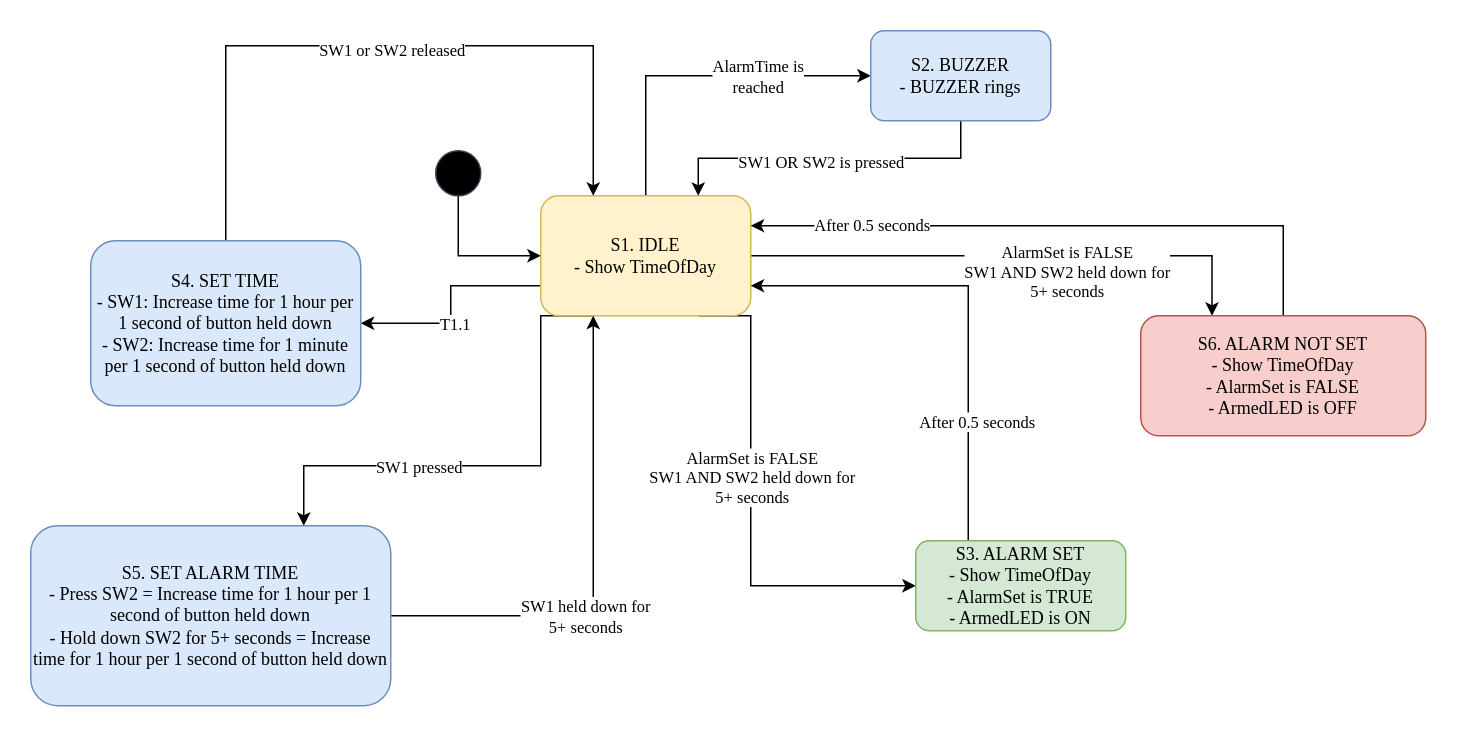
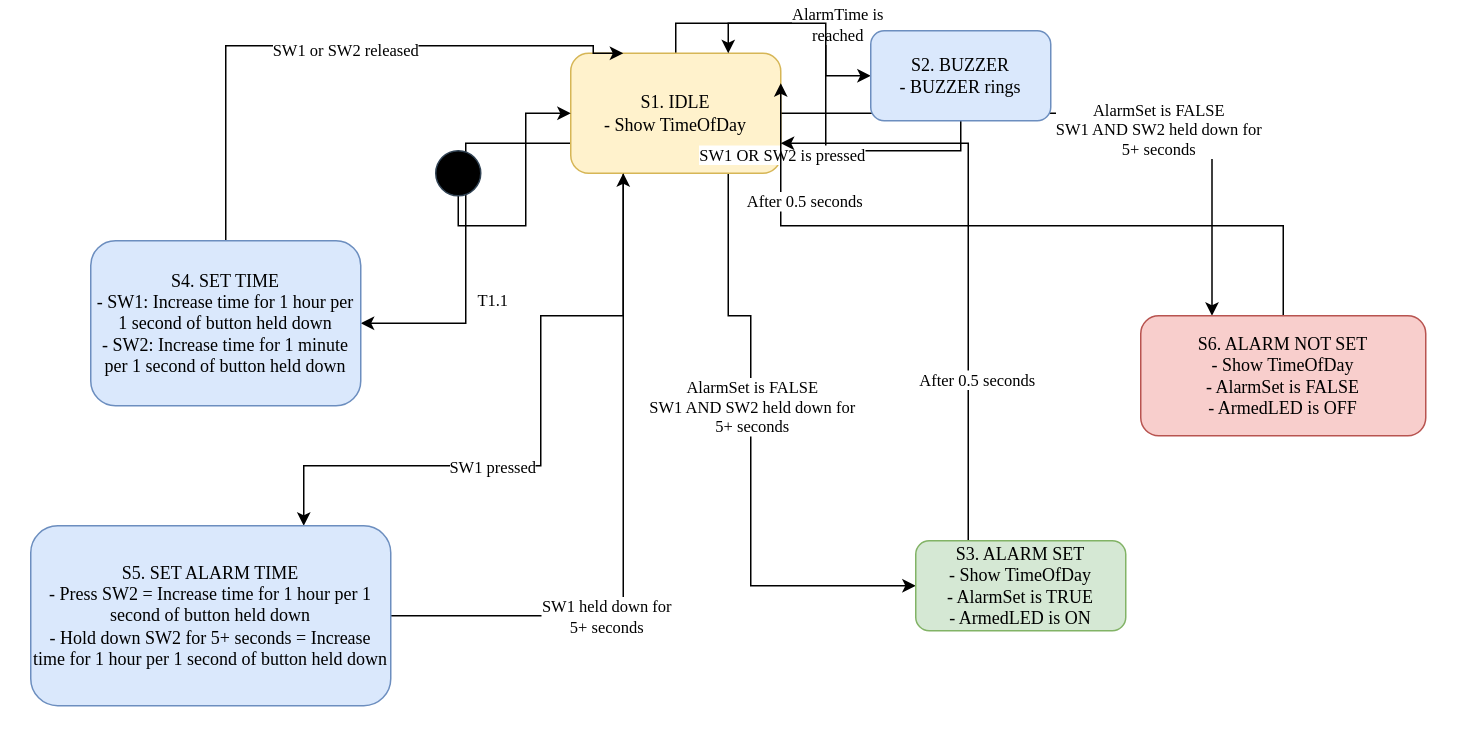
  <mxCell id="0" />
  <mxCell id="1" parent="0" />
  <mxCell id="2" style="edgeStyle=orthogonalEdgeStyle;rounded=0;orthogonalLoop=1;jettySize=auto;html=1;exitX=0.5;exitY=0;exitDx=0;exitDy=0;entryX=0;entryY=0.5;entryDx=0;entryDy=0;fontFamily=Oxygen Mono;fontSource=https%3A%2F%2Ffonts.googleapis.com%2Fcss%3Ffamily%3DOxygen%2BMono;" parent="1" source="12" target="17" edge="1"><mxGeometry relative="1" as="geometry" /></mxCell>
  <mxCell id="3" value="&lt;div&gt;AlarmTime is&lt;/div&gt;&lt;div&gt;reached&lt;/div&gt;" style="edgeLabel;html=1;align=center;verticalAlign=middle;resizable=0;points=[];fontFamily=Oxygen Mono;fontSource=https%3A%2F%2Ffonts.googleapis.com%2Fcss%3Ffamily%3DOxygen%2BMono;" parent="2" vertex="1" connectable="0"><mxGeometry x="0.183" y="1" relative="1" as="geometry"><mxPoint x="18" y="1" as="offset" /></mxGeometry></mxCell>
  <mxCell id="4" style="edgeStyle=orthogonalEdgeStyle;rounded=0;orthogonalLoop=1;jettySize=auto;html=1;exitX=0.75;exitY=1;exitDx=0;exitDy=0;entryX=0;entryY=0.5;entryDx=0;entryDy=0;fontFamily=Oxygen Mono;fontSource=https%3A%2F%2Ffonts.googleapis.com%2Fcss%3Ffamily%3DOxygen%2BMono;" parent="1" source="12" target="20" edge="1"><mxGeometry relative="1" as="geometry"><Array as="points"><mxPoint x="500" y="210" /><mxPoint x="500" y="390" /></Array></mxGeometry></mxCell>
  <mxCell id="5" value="&lt;div&gt;AlarmSet is FALSE&lt;br&gt;&lt;/div&gt;&lt;div&gt;SW1 AND SW2 held down for&lt;/div&gt;&lt;div&gt;5+ seconds&lt;br&gt;&lt;/div&gt;" style="edgeLabel;html=1;align=center;verticalAlign=middle;resizable=0;points=[];fontFamily=Oxygen Mono;" parent="4" vertex="1" connectable="0"><mxGeometry x="-0.25" y="-2" relative="1" as="geometry"><mxPoint x="2" y="20" as="offset" /></mxGeometry></mxCell>
  <mxCell id="6" style="edgeStyle=orthogonalEdgeStyle;rounded=0;orthogonalLoop=1;jettySize=auto;html=1;exitX=0;exitY=0.75;exitDx=0;exitDy=0;entryX=1;entryY=0.5;entryDx=0;entryDy=0;fontFamily=Oxygen Mono;fontSource=https%3A%2F%2Ffonts.googleapis.com%2Fcss%3Ffamily%3DOxygen%2BMono;" parent="1" source="12" target="23" edge="1"><mxGeometry relative="1" as="geometry" /></mxCell>
  <mxCell id="7" value="T1.1" style="edgeLabel;html=1;align=center;verticalAlign=middle;resizable=0;points=[];fontFamily=Oxygen Mono;" parent="6" vertex="1" connectable="0"><mxGeometry x="0.357" y="2" relative="1" as="geometry"><mxPoint x="15" y="-2" as="offset" /></mxGeometry></mxCell>
  <mxCell id="8" style="edgeStyle=orthogonalEdgeStyle;rounded=0;orthogonalLoop=1;jettySize=auto;html=1;exitX=0.25;exitY=1;exitDx=0;exitDy=0;fontFamily=Oxygen Mono;fontSource=https%3A%2F%2Ffonts.googleapis.com%2Fcss%3Ffamily%3DOxygen%2BMono;" parent="1" source="12" edge="1"><mxGeometry relative="1" as="geometry"><mxPoint x="202" y="350" as="targetPoint" /><Array as="points"><mxPoint x="360" y="210" /><mxPoint x="360" y="310" /><mxPoint x="202" y="310" /></Array></mxGeometry></mxCell>
  <mxCell id="9" value="SW1 pressed" style="edgeLabel;html=1;align=center;verticalAlign=middle;resizable=0;points=[];fontFamily=Oxygen Mono;" parent="8" vertex="1" connectable="0"><mxGeometry x="0.147" y="3" relative="1" as="geometry"><mxPoint x="-26" y="-3" as="offset" /></mxGeometry></mxCell>
  <mxCell id="10" style="edgeStyle=orthogonalEdgeStyle;rounded=0;orthogonalLoop=1;jettySize=auto;html=1;exitX=1;exitY=0.5;exitDx=0;exitDy=0;entryX=0.25;entryY=0;entryDx=0;entryDy=0;fontFamily=Oxygen Mono;fontSource=https%3A%2F%2Ffonts.googleapis.com%2Fcss%3Ffamily%3DOxygen%2BMono;" parent="1" source="12" target="29" edge="1"><mxGeometry relative="1" as="geometry" /></mxCell>
  <mxCell id="11" value="&lt;div&gt;AlarmSet is FALSE&lt;br&gt;&lt;/div&gt;&lt;div&gt;SW1 AND SW2 held down for&lt;/div&gt;&lt;div&gt;5+ seconds&lt;br&gt;&lt;/div&gt;" style="edgeLabel;html=1;align=center;verticalAlign=middle;resizable=0;points=[];fontFamily=Oxygen Mono;" parent="10" vertex="1" connectable="0"><mxGeometry x="0.093" y="-1" relative="1" as="geometry"><mxPoint x="20" y="9" as="offset" /></mxGeometry></mxCell>
- <mxCell id="12" value="&lt;div align=&quot;center&quot;&gt;S1. IDLE&lt;br&gt;&lt;/div&gt;&lt;div align=&quot;center&quot;&gt;- Show TimeOfDay&lt;/div&gt;" style="rounded=1;whiteSpace=wrap;html=1;fontFamily=Oxygen Mono;fontSource=https%3A%2F%2Ffonts.googleapis.com%2Fcss%3Ffamily%3DOxygen%2BMono;align=center;fillColor=#fff2cc;strokeColor=#d6b656;" parent="1" vertex="1"><mxGeometry x="360" y="130" width="140" height="80" as="geometry" /></mxCell>
+ <mxCell id="12" value="&lt;div align=&quot;center&quot;&gt;S1. IDLE&lt;br&gt;&lt;/div&gt;&lt;div align=&quot;center&quot;&gt;- Show TimeOfDay&lt;/div&gt;" style="rounded=1;whiteSpace=wrap;html=1;fontFamily=Oxygen Mono;fontSource=https%3A%2F%2Ffonts.googleapis.com%2Fcss%3Ffamily%3DOxygen%2BMono;align=center;fillColor=#fff2cc;strokeColor=#d6b656;" parent="1" vertex="1"><mxGeometry x="380" y="35" width="140" height="80" as="geometry" /></mxCell>
  <mxCell id="13" style="edgeStyle=orthogonalEdgeStyle;rounded=0;orthogonalLoop=1;jettySize=auto;html=1;exitX=0.5;exitY=1;exitDx=0;exitDy=0;entryX=0;entryY=0.5;entryDx=0;entryDy=0;fontFamily=Oxygen Mono;fontSource=https%3A%2F%2Ffonts.googleapis.com%2Fcss%3Ffamily%3DOxygen%2BMono;" parent="1" source="14" target="12" edge="1"><mxGeometry relative="1" as="geometry" /></mxCell>
  <mxCell id="14" value="" style="ellipse;whiteSpace=wrap;html=1;aspect=fixed;strokeColor=#314354;fontColor=#ffffff;fillColor=#000000;fontFamily=Oxygen Mono;fontSource=https%3A%2F%2Ffonts.googleapis.com%2Fcss%3Ffamily%3DOxygen%2BMono;" parent="1" vertex="1"><mxGeometry x="290" y="100" width="30" height="30" as="geometry" /></mxCell>
  <mxCell id="15" style="edgeStyle=orthogonalEdgeStyle;rounded=0;orthogonalLoop=1;jettySize=auto;html=1;exitX=0.5;exitY=1;exitDx=0;exitDy=0;entryX=0.75;entryY=0;entryDx=0;entryDy=0;fontFamily=Oxygen Mono;fontSource=https%3A%2F%2Ffonts.googleapis.com%2Fcss%3Ffamily%3DOxygen%2BMono;" parent="1" source="17" target="12" edge="1"><mxGeometry relative="1" as="geometry" /></mxCell>
  <mxCell id="16" value="SW1 OR SW2 is pressed" style="edgeLabel;html=1;align=center;verticalAlign=middle;resizable=0;points=[];fontFamily=Oxygen Mono;fontSource=https%3A%2F%2Ffonts.googleapis.com%2Fcss%3Ffamily%3DOxygen%2BMono;" parent="15" vertex="1" connectable="0"><mxGeometry x="-0.25" y="2" relative="1" as="geometry"><mxPoint x="-35" as="offset" /></mxGeometry></mxCell>
  <mxCell id="17" value="&lt;div&gt;S2. BUZZER&lt;/div&gt;&lt;div&gt;- BUZZER rings&lt;br&gt;&lt;/div&gt;" style="rounded=1;whiteSpace=wrap;html=1;fillColor=#dae8fc;fontFamily=Oxygen Mono;fontSource=https%3A%2F%2Ffonts.googleapis.com%2Fcss%3Ffamily%3DOxygen%2BMono;strokeColor=#6c8ebf;" parent="1" vertex="1"><mxGeometry x="580" y="20" width="120" height="60" as="geometry" /></mxCell>
  <mxCell id="18" style="edgeStyle=orthogonalEdgeStyle;rounded=0;orthogonalLoop=1;jettySize=auto;html=1;exitX=0.25;exitY=0;exitDx=0;exitDy=0;entryX=1;entryY=0.75;entryDx=0;entryDy=0;fontFamily=Oxygen Mono;fontSource=https%3A%2F%2Ffonts.googleapis.com%2Fcss%3Ffamily%3DOxygen%2BMono;" parent="1" source="20" target="12" edge="1"><mxGeometry relative="1" as="geometry" /></mxCell>
  <mxCell id="19" value="After 0.5 seconds" style="edgeLabel;html=1;align=center;verticalAlign=middle;resizable=0;points=[];fontFamily=Oxygen Mono;" parent="18" vertex="1" connectable="0"><mxGeometry x="-0.264" y="2" relative="1" as="geometry"><mxPoint x="7" y="36" as="offset" /></mxGeometry></mxCell>
  <mxCell id="20" value="&lt;div&gt;S3. ALARM SET&lt;/div&gt;&lt;div&gt;- Show TimeOfDay&lt;/div&gt;&lt;div&gt;- AlarmSet is TRUE&lt;/div&gt;&lt;div&gt;- ArmedLED is ON&lt;br&gt;&lt;/div&gt;" style="rounded=1;whiteSpace=wrap;html=1;fillColor=#d5e8d4;fontFamily=Oxygen Mono;fontSource=https%3A%2F%2Ffonts.googleapis.com%2Fcss%3Ffamily%3DOxygen%2BMono;strokeColor=#82b366;" parent="1" vertex="1"><mxGeometry x="610" y="360" width="140" height="60" as="geometry" /></mxCell>
  <mxCell id="21" style="edgeStyle=orthogonalEdgeStyle;rounded=0;orthogonalLoop=1;jettySize=auto;html=1;exitX=0.5;exitY=0;exitDx=0;exitDy=0;entryX=0.25;entryY=0;entryDx=0;entryDy=0;fontFamily=Oxygen Mono;fontSource=https%3A%2F%2Ffonts.googleapis.com%2Fcss%3Ffamily%3DOxygen%2BMono;" parent="1" source="23" target="12" edge="1"><mxGeometry relative="1" as="geometry"><Array as="points"><mxPoint x="150" y="30" /><mxPoint x="395" y="30" /></Array></mxGeometry></mxCell>
  <mxCell id="22" value="SW1 or SW2 released" style="edgeLabel;html=1;align=center;verticalAlign=middle;resizable=0;points=[];fontFamily=Oxygen Mono;" parent="21" vertex="1" connectable="0"><mxGeometry x="-0.175" y="-2" relative="1" as="geometry"><mxPoint x="44" as="offset" /></mxGeometry></mxCell>
  <mxCell id="23" value="&lt;div&gt;S4. SET TIME&lt;/div&gt;&lt;div&gt;- SW1: Increase time for 1 hour per 1 second of button held down&lt;/div&gt;&lt;div&gt;- SW2: Increase time for 1 minute per 1 second of button held down&lt;br&gt;&lt;/div&gt;" style="rounded=1;whiteSpace=wrap;html=1;fillColor=#dae8fc;fontFamily=Oxygen Mono;fontSource=https%3A%2F%2Ffonts.googleapis.com%2Fcss%3Ffamily%3DOxygen%2BMono;strokeColor=#6c8ebf;" parent="1" vertex="1"><mxGeometry x="60" y="160" width="180" height="110" as="geometry" /></mxCell>
  <mxCell id="24" style="edgeStyle=orthogonalEdgeStyle;rounded=0;orthogonalLoop=1;jettySize=auto;html=1;exitX=1;exitY=0.5;exitDx=0;exitDy=0;entryX=0.25;entryY=1;entryDx=0;entryDy=0;fontFamily=Oxygen Mono;fontSource=https%3A%2F%2Ffonts.googleapis.com%2Fcss%3Ffamily%3DOxygen%2BMono;" parent="1" source="26" target="12" edge="1"><mxGeometry relative="1" as="geometry" /></mxCell>
  <mxCell id="25" value="&lt;div&gt;SW1 held down for&lt;/div&gt;&lt;div&gt;5+ seconds&lt;/div&gt;" style="edgeLabel;html=1;align=center;verticalAlign=middle;resizable=0;points=[];fontFamily=Oxygen Mono;" parent="24" vertex="1" connectable="0"><mxGeometry x="-0.745" y="-1" relative="1" as="geometry"><mxPoint x="86" y="-1" as="offset" /></mxGeometry></mxCell>
  <mxCell id="26" value="&lt;div&gt;S5. SET ALARM TIME&lt;br&gt;&lt;/div&gt;&lt;div&gt;- Press SW2 = Increase time for 1 hour per 1 second of button held down&lt;/div&gt;&lt;div&gt;- Hold down SW2 for 5+ seconds = Increase time for 1 hour per 1 second of button held down&lt;/div&gt;" style="rounded=1;whiteSpace=wrap;html=1;fillColor=#dae8fc;fontFamily=Oxygen Mono;fontSource=https%3A%2F%2Ffonts.googleapis.com%2Fcss%3Ffamily%3DOxygen%2BMono;strokeColor=#6c8ebf;" parent="1" vertex="1"><mxGeometry x="20" y="350" width="240" height="120" as="geometry" /></mxCell>
  <mxCell id="27" style="edgeStyle=orthogonalEdgeStyle;rounded=0;orthogonalLoop=1;jettySize=auto;html=1;exitX=0.5;exitY=0;exitDx=0;exitDy=0;entryX=1;entryY=0.25;entryDx=0;entryDy=0;fontFamily=Oxygen Mono;fontSource=https%3A%2F%2Ffonts.googleapis.com%2Fcss%3Ffamily%3DOxygen%2BMono;" parent="1" source="29" target="12" edge="1"><mxGeometry relative="1" as="geometry"><Array as="points"><mxPoint x="855" y="150" /></Array></mxGeometry></mxCell>
  <mxCell id="28" value="After 0.5 seconds" style="edgeLabel;html=1;align=center;verticalAlign=middle;resizable=0;points=[];fontFamily=Oxygen Mono;" parent="27" vertex="1" connectable="0"><mxGeometry x="0.682" y="-1" relative="1" as="geometry"><mxPoint x="14" as="offset" /></mxGeometry></mxCell>
  <mxCell id="29" value="S6. ALARM NOT SET&lt;br&gt;- Show TimeOfDay&lt;br&gt;- AlarmSet is FALSE&lt;br&gt;- ArmedLED is OFF" style="rounded=1;whiteSpace=wrap;html=1;fillColor=#f8cecc;fontFamily=Oxygen Mono;fontSource=https%3A%2F%2Ffonts.googleapis.com%2Fcss%3Ffamily%3DOxygen%2BMono;strokeColor=#b85450;" parent="1" vertex="1"><mxGeometry x="760" y="210" width="190" height="80" as="geometry" /></mxCell>
